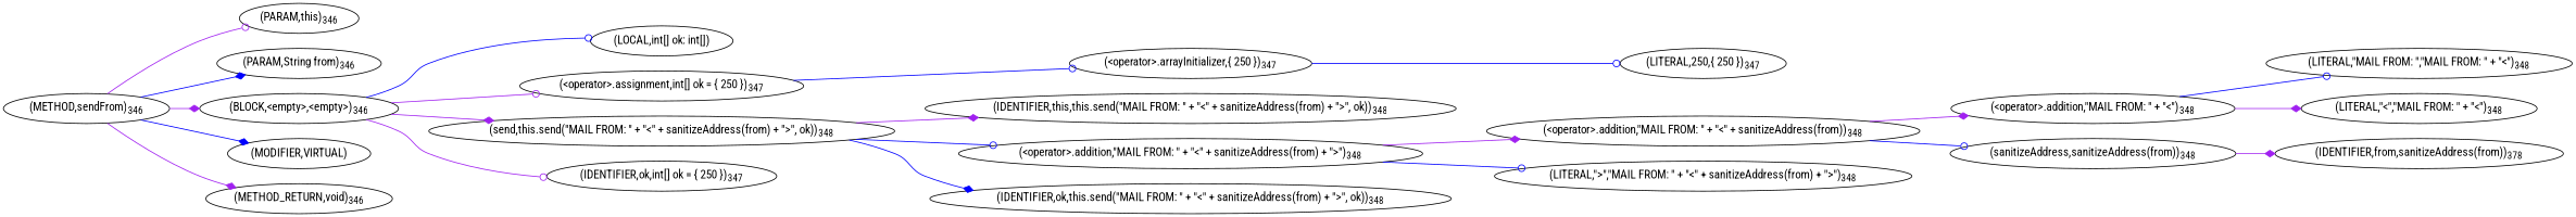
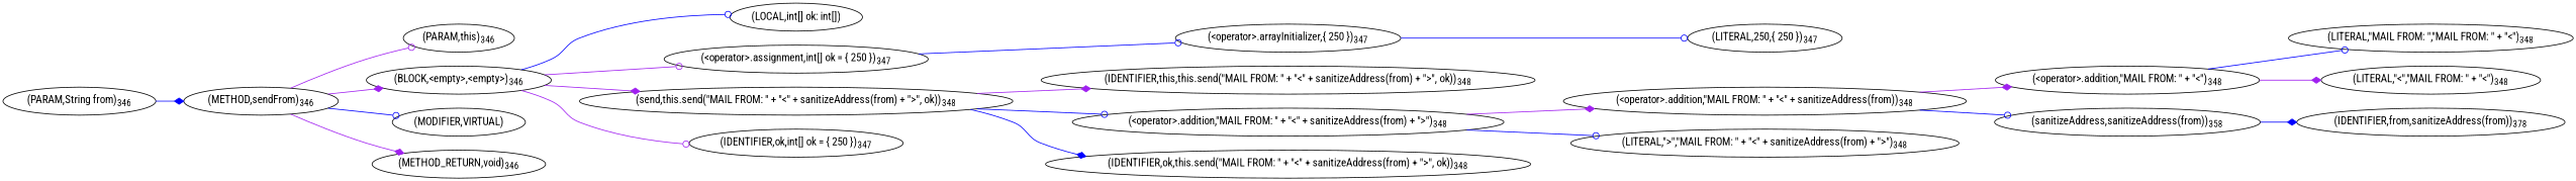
  digraph {
    fontname="Roboto Condensed"
    rankdir=LR
    node [fontname="Roboto Condensed"]
    edge [arrowhead=diamond color=purple fontname="Roboto Condensed"]
    n1 [label=<(METHOD,sendFrom)<SUB>346</SUB>>]
    n2 [label=<(PARAM,this)<SUB>346</SUB>>]
    n3 [label=<(PARAM,String from)<SUB>346</SUB>>]
    n4 [label=<(BLOCK,&lt;empty&gt;,&lt;empty&gt;)<SUB>346</SUB>>]
    n5 [label=<(MODIFIER,VIRTUAL)>]
    n6 [label=<(METHOD_RETURN,void)<SUB>346</SUB>>]
    n7 [label=<(LOCAL,int[] ok: int[])>]
    n8 [label=<(&lt;operator&gt;.assignment,int[] ok = { 250 })<SUB>347</SUB>>]
    n9 [label=<(send,this.send(&quot;MAIL FROM: &quot; + &quot;&lt;&quot; + sanitizeAddress(from) + &quot;&gt;&quot;, ok))<SUB>348</SUB>>]
    n10 [label=<(IDENTIFIER,ok,int[] ok = { 250 })<SUB>347</SUB>>]
    n11 [label=<(&lt;operator&gt;.arrayInitializer,{ 250 })<SUB>347</SUB>>]
    n12 [label=<(IDENTIFIER,this,this.send(&quot;MAIL FROM: &quot; + &quot;&lt;&quot; + sanitizeAddress(from) + &quot;&gt;&quot;, ok))<SUB>348</SUB>>]
    n13 [label=<(&lt;operator&gt;.addition,&quot;MAIL FROM: &quot; + &quot;&lt;&quot; + sanitizeAddress(from) + &quot;&gt;&quot;)<SUB>348</SUB>>]
    n14 [label=<(IDENTIFIER,ok,this.send(&quot;MAIL FROM: &quot; + &quot;&lt;&quot; + sanitizeAddress(from) + &quot;&gt;&quot;, ok))<SUB>348</SUB>>]
    n15 [label=<(LITERAL,250,{ 250 })<SUB>347</SUB>>]
    n16 [label=<(&lt;operator&gt;.addition,&quot;MAIL FROM: &quot; + &quot;&lt;&quot; + sanitizeAddress(from))<SUB>348</SUB>>]
    n17 [label=<(LITERAL,&quot;&gt;&quot;,&quot;MAIL FROM: &quot; + &quot;&lt;&quot; + sanitizeAddress(from) + &quot;&gt;&quot;)<SUB>348</SUB>>]
    n18 [label=<(&lt;operator&gt;.addition,&quot;MAIL FROM: &quot; + &quot;&lt;&quot;)<SUB>348</SUB>>]
-   n19 [label=<(sanitizeAddress,sanitizeAddress(from))<SUB>348</SUB>>]
+   n19 [label=<(sanitizeAddress,sanitizeAddress(from))<SUB>358</SUB>>]
    n20 [label=<(LITERAL,&quot;MAIL FROM: &quot;,&quot;MAIL FROM: &quot; + &quot;&lt;&quot;)<SUB>348</SUB>>]
    n21 [label=<(LITERAL,&quot;&lt;&quot;,&quot;MAIL FROM: &quot; + &quot;&lt;&quot;)<SUB>348</SUB>>]
    n22 [label=<(IDENTIFIER,from,sanitizeAddress(from))<SUB>378</SUB>>]
    n1 -> n2 [arrowhead=odot]
-   n1 -> n3 [color=blue]
+   n3 -> n1 [color=blue]
    n1 -> n4
-   n1 -> n5 [color=blue]
+   n1 -> n5 [arrowhead=odot color=blue]
    n1 -> n6
    n4 -> n7 [arrowhead=odot color=blue]
    n4 -> n8 [arrowhead=odot]
    n4 -> n9
    n4 -> n10 [arrowhead=odot]
    n8 -> n11 [arrowhead=odot color=blue]
    n9 -> n12
    n9 -> n13 [arrowhead=odot color=blue]
    n9 -> n14 [color=blue]
    n11 -> n15 [arrowhead=odot color=blue]
    n13 -> n16
    n13 -> n17 [arrowhead=odot color=blue]
    n16 -> n18
    n16 -> n19 [arrowhead=odot color=blue]
    n18 -> n20 [arrowhead=odot color=blue]
    n18 -> n21
-   n19 -> n22
+   n19 -> n22 [color=blue]
  }
